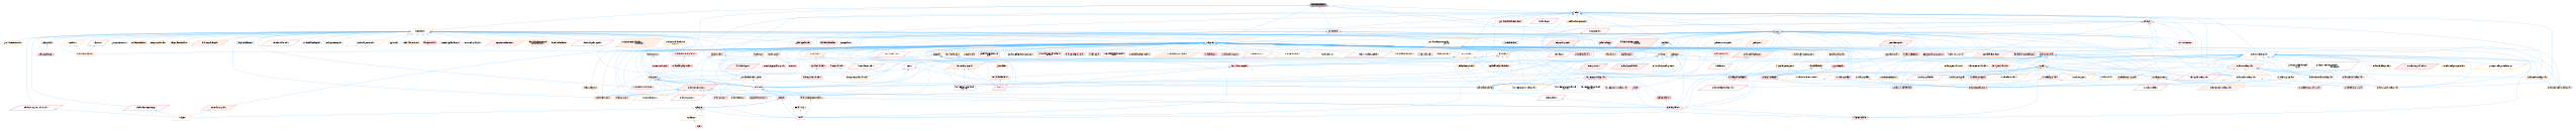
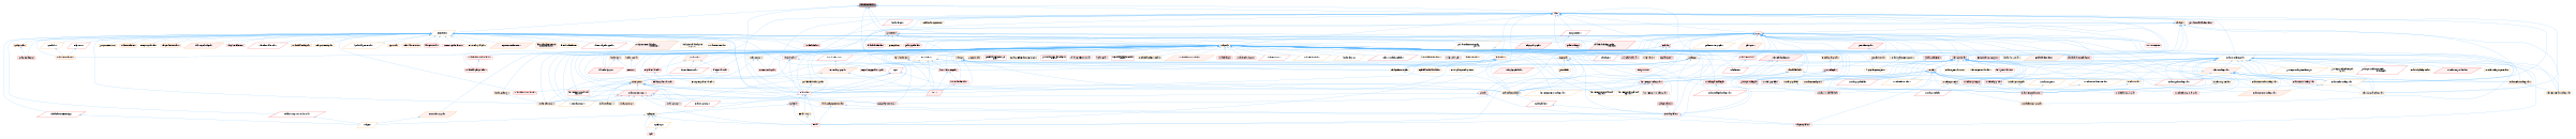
  digraph {
    node [color=darkorange fillcolor=white fontname=Helvetica fontsize=10 shape=cylinder style=filled]
    edge [color=steelblue1 dir=back fontname=Helvetica fontsize=10 labelfontname=Helvetica labelfontsize=10 style=solid]
    n1 [color=red fillcolor=grey60 fontcolor=black height=0.2 label="PersistentObjectPtr.h" width=0.4]
    n2 [color=red height=0.2 label="CoreUObject.h" shape=note width=0.4]
    n3 [height=0.2 label="CoreUObjectSharedPCH.h" width=0.4]
    n4 [color=red height=0.2 label="Field.h" shape=note width=0.4]
    n5 [height=0.2 label="UnrealType.h" shape=note width=0.4]
    n6 [color=red height=0.2 label="LazyObjectPtr.h" width=0.4]
    n7 [height=0.2 label="LinkerLoad.h" width=0.4]
    n8 [height=0.2 label="SoftObjectPtr.h" shape=parallelogram width=0.4]
    n9 [color=red height=0.2 label="Engine.h" width=0.4]
    n10 [height=0.2 label="EngineMinimal.h" width=0.4]
    n11 [height=0.2 label="SlateBasics.h" shape=note width=0.4]
    n12 [color=red height=0.2 label="SlateCore.h" shape=note width=0.4]
    n13 [color=red height=0.2 label="SlateSharedPCH.h" shape=parallelogram width=0.4]
    n14 [color=red height=0.2 label="ArchiveScriptReferenceCollector.h" shape=note width=0.4]
    n15 [color=red height=0.2 label="BlueprintActionFilter.h" width=0.4]
    n16 [height=0.2 label="BlueprintFieldNodeSpawner.h" shape=parallelogram width=0.4]
    n17 [height=0.2 label="BlueprintVariableNodeSpawner.h" shape=note width=0.4]
    n18 [height=0.2 label="BlueprintNodeSignature.h" shape=parallelogram width=0.4]
    n19 [color=red fillcolor="#FFF0F0" height=0.2 label="Class.h" shape=note width=0.4]
    n20 [color=red fillcolor="#FFF0F0" height=0.2 label="CoreNet.h" shape=note width=0.4]
    n21 [color=red height=0.2 label="NonNullSubclassOf.h" width=0.4]
    n22 [color=red fillcolor="#FFF0F0" height=0.2 label="RigVM.h" shape=parallelogram width=0.4]
    n23 [color=red fillcolor="#FFF0F0" height=0.2 label="RigVMMemoryStorage.h" shape=note width=0.4]
    n24 [height=0.2 label="EnumProperty.h" shape=parallelogram width=0.4]
    n25 [fillcolor="#FFF0F0" height=0.2 label="StateTreePropertyRefHelpers.h" width=0.4]
    n26 [color=red height=0.2 label="FieldIterator.h" shape=parallelogram width=0.4]
    n27 [color=red height=0.2 label="FieldPathProperty.h" shape=note width=0.4]
    n28 [color=red fillcolor="#FFF0F0" height=0.2 label="IPropertyAccessEditor.h" width=0.4]
    n29 [color=red fillcolor="#FFF0F0" height=0.2 label="KeyPropertyParams.h" shape=parallelogram width=0.4]
    n30 [fillcolor="#FFF0F0" height=0.2 label="TextProperty.h" width=0.4]
    n31 [fillcolor="#FFF0F0" height=0.2 label="FieldPath.h" width=0.4]
    n32 [color=red height=0.2 label="PropertyIterator.h" shape=parallelogram width=0.4]
    n33 [color=red height=0.2 label="SubclassOfField.h" shape=parallelogram width=0.4]
    n34 [height=0.2 label="WidgetPropertyDragDropOp.h" shape=note width=0.4]
    n35 [fillcolor="#FFF0F0" height=0.2 label="K2Node_StructOperation.h" shape=note width=0.4]
    n36 [height=0.2 label="BlueprintBoundEventNodeSpawner.h" width=0.4]
    n37 [color=red height=0.2 label="BlueprintDelegateNodeSpawner.h" shape=parallelogram width=0.4]
    n38 [height=0.2 label="RigVMEdGraphEnumNodeSpawner.h" shape=parallelogram width=0.4]
    n39 [height=0.2 label="RigVMEdGraphFunctionRefNode\lSpawner.h" shape=note width=0.4]
    n40 [height=0.2 label="RigVMEdGraphTemplateNode\lSpawner.h" shape=note width=0.4]
    n41 [color=red height=0.2 label="RigVMEdGraphUnitNodeSpawner.h" shape=note width=0.4]
    n42 [color=red height=0.2 label="RigVMEdGraphVariableNode\lSpawner.h" width=0.4]
    n43 [color=red fillcolor="#FFF0F0" height=0.2 label="AnimGraphNode_Base.h" width=0.4]
    n44 [color=red fillcolor="#FFF0F0" height=0.2 label="K2Node_BaseMCDelegate.h" width=0.4]
    n45 [height=0.2 label="BPVariableDragDropAction.h" width=0.4]
    n46 [color=red fillcolor="#FFF0F0" height=0.2 label="BlueprintEditorUtils.h" width=0.4]
    n47 [color=red fillcolor="#FFF0F0" height=0.2 label="BlueprintGeneratedClass.h" shape=parallelogram width=0.4]
    n48 [fillcolor="#FFF0F0" height=0.2 label="DataTable.h" width=0.4]
    n49 [color=red fillcolor="#FFF0F0" height=0.2 label="EdGraphSchema_K2_Actions.h" shape=note width=0.4]
    n50 [fillcolor="#FFF0F0" height=0.2 label="FastReferenceCollector.h" shape=parallelogram width=0.4]
    n51 [height=0.2 label="GeneratedCppIncludes.h" shape=note width=0.4]
    n52 [fillcolor="#FFF0F0" height=0.2 label="MemberReference.h" width=0.4]
    n53 [height=0.2 label="MyBlueprintItemDragDropAction.h" shape=note width=0.4]
    n54 [color=red fillcolor="#FFF0F0" height=0.2 label="SequencerKeyStructGenerator.h" shape=note width=0.4]
    n55 [fillcolor="#FFF0F0" height=0.2 label="KismetSystemLibrary.h" shape=note width=0.4]
-   n56 [color=red fillcolor="#FFF0F0" height=0.2 label="EditorAnimUtils.h" shape=parallelogram width=0.4]
+   n56 [color=red fillcolor="#FFF0F0" height=0.2 label="EditorAnimUtils.h" width=0.4]
    n57 [color=red height=0.2 label="UserSettings.h" shape=parallelogram width=0.4]
    n58 [color=red fillcolor="#FFF0F0" height=0.2 label="DataReplication.h" width=0.4]
    n59 [fillcolor="#FFF0F0" height=0.2 label="UnrealNetwork.h" width=0.4]
    n60 [fillcolor="#FFF0F0" height=0.2 label="AttributeSet.h" width=0.4]
    n61 [color=red height=0.2 label="DataTableFunctionLibrary.h" width=0.4]
    n62 [color=red fillcolor="#FFF0F0" height=0.2 label="RigVMExecuteContext.h" width=0.4]
    n63 [fillcolor="#FFF0F0" height=0.2 label="AIDataProvider.h" width=0.4]
    n64 [color=red height=0.2 label="ActorElementEditorCopyAnd\lPaste.h" width=0.4]
    n65 [color=red fillcolor="#FFF0F0" height=0.2 label="AnimatedPropertyKey.h" width=0.4]
    n66 [color=red fillcolor="#FFF0F0" height=0.2 label="BezierChannelCurveModel.h" shape=note width=0.4]
    n67 [color=red fillcolor="#FFF0F0" height=0.2 label="BlueprintFunctionLibrary.h" shape=parallelogram width=0.4]
    n68 [color=red height=0.2 label="BlueprintMapLibrary.h" shape=parallelogram width=0.4]
    n69 [height=0.2 label="BlueprintSetLibrary.h" width=0.4]
    n70 [fillcolor="#FFF0F0" height=0.2 label="KismetArrayLibrary.h" width=0.4]
    n71 [color=red height=0.2 label="KismetMathLibrary.h" shape=note width=0.4]
    n72 [height=0.2 label="PhysicsThreadLibrary.h" shape=parallelogram width=0.4]
    n73 [color=red fillcolor="#FFF0F0" height=0.2 label="ChannelCurveModel.h" width=0.4]
    n74 [fillcolor="#FFF0F0" height=0.2 label="ComponentVisualizer.h" shape=parallelogram width=0.4]
    n75 [height=0.2 label="ConstraintChannelCurveModel.h" shape=note width=0.4]
    n76 [fillcolor="#FFF0F0" height=0.2 label="CurveModel.h" shape=parallelogram width=0.4]
    n77 [color=red height=0.2 label="KeyBarCurveModel.h" width=0.4]
    n78 [color=red height=0.2 label="RichCurveEditorModel.h" shape=parallelogram width=0.4]
    n79 [color=red fillcolor="#FFF0F0" height=0.2 label="DiffUtils.h" shape=note width=0.4]
    n80 [color=red height=0.2 label="Stack.h" shape=parallelogram width=0.4]
    n81 [fillcolor="#FFF0F0" height=0.2 label="ScriptMacros.h" width=0.4]
    n82 [fillcolor="#FFF0F0" height=0.2 label="ExposedValueHandler.h" width=0.4]
    n83 [color=red fillcolor="#FFF0F0" height=0.2 label="FunctionUtilsPrivate.h" shape=note width=0.4]
    n84 [height=0.2 label="GameplayEffectExecutionCalculation.h" shape=note width=0.4]
    n85 [color=red height=0.2 label="IAnimBlueprintCopyTermDefaults\lContext.h" width=0.4]
    n86 [color=red height=0.2 label="ILevelInstanceEditorModule.h" width=0.4]
    n87 [color=red height=0.2 label="IPropertyTable.h" width=0.4]
    n88 [color=red height=0.2 label="InstancedReferenceSubobject\lHelper.h" shape=note width=0.4]
    n89 [height=0.2 label="K2Node_ComponentBoundEvent.h" shape=parallelogram width=0.4]
    n90 [height=0.2 label="K2Node_GeneratedBoundEvent.h" width=0.4]
    n91 [color=red height=0.2 label="K2Node_VariableGet.h" shape=note width=0.4]
    n92 [height=0.2 label="K2Node_VariableSet.h" width=0.4]
    n93 [color=red fillcolor="#FFF0F0" height=0.2 label="MaterialExpression.h" width=0.4]
    n94 [fillcolor="#FFF0F0" height=0.2 label="MovieSceneCommonHelpers.h" shape=parallelogram width=0.4]
    n95 [color=red fillcolor="#FFF0F0" height=0.2 label="MovieSceneComponentTypeInfo.h" width=0.4]
    n96 [color=red fillcolor="#FFF0F0" height=0.2 label="MovieSceneTrack.h" width=0.4]
    n97 [color=red fillcolor="#FFF0F0" height=0.2 label="NumericPropertyParams.h" shape=note width=0.4]
    n98 [color=red height=0.2 label="ObjectEditorUtils.h" shape=parallelogram width=0.4]
    n99 [height=0.2 label="OverrideEventHelper.h" shape=parallelogram width=0.4]
    n100 [fillcolor="#FFF0F0" height=0.2 label="PropertyAccessUtil.h" shape=note width=0.4]
    n101 [fillcolor="#FFF0F0" height=0.2 label="PropertyHandle.h" shape=note width=0.4]
    n102 [height=0.2 label="PropertyOptional.h" shape=note width=0.4]
    n103 [fillcolor="#FFF0F0" height=0.2 label="PropertyPath.h" shape=note width=0.4]
    n104 [height=0.2 label="PropertyProxyArchive.h" shape=note width=0.4]
    n105 [height=0.2 label="PropertyTempVal.h" shape=parallelogram width=0.4]
    n106 [color=red height=0.2 label="PropertyWithSetterAndGetter.h" shape=parallelogram width=0.4]
    n107 [height=0.2 label="PurgingReferenceCollector.h" width=0.4]
    n108 [fillcolor="#FFF0F0" height=0.2 label="RigVMExternalVariable.h" shape=parallelogram width=0.4]
    n109 [fillcolor="#FFF0F0" height=0.2 label="RigVMPropertyPath.h" width=0.4]
    n110 [color=red height=0.2 label="RigVMPropertyUtils.h" shape=parallelogram width=0.4]
    n111 [color=red height=0.2 label="UnrealTypePrivate.h" shape=note width=0.4]
    n112 [height=0.2 label="VerseStringProperty.h" width=0.4]
    n113 [color=red fillcolor="#FFF0F0" height=0.2 label="LevelSequenceLegacyObject\lReference.h" shape=parallelogram width=0.4]
    n114 [height=0.2 label="ArchiveUObjectFromStructured\lArchive.h" shape=parallelogram width=0.4]
    n115 [fillcolor="#FFF0F0" height=0.2 label="LandscapeInfo.h" shape=note width=0.4]
    n116 [color=red fillcolor="#FFF0F0" height=0.2 label="LevelSequenceObject.h" width=0.4]
    n117 [fillcolor="#FFF0F0" height=0.2 label="K2Node.h" shape=note width=0.4]
    n118 [color=red fillcolor="#FFF0F0" height=0.2 label="ExternalPackageHelper.h" shape=parallelogram width=0.4]
    n119 [height=0.2 label="SoundWaveLoadingBehavior.cpp" width=0.4]
    n120 [color=red fillcolor="#FFF0F0" height=0.2 label="AssetBundleData.h" width=0.4]
    n121 [color=red fillcolor="#FFF0F0" height=0.2 label="AssetManagerTypes.h" width=0.4]
    n122 [fillcolor="#FFF0F0" height=0.2 label="BlueprintEditorSettings.h" width=0.4]
    n123 [color=red fillcolor="#FFF0F0" height=0.2 label="StreamableManager.h" shape=parallelogram width=0.4]
    n124 [color=red height=0.2 label="SGraphPinDataTableRowName.h" shape=note width=0.4]
    n125 [color=red fillcolor="#FFF0F0" height=0.2 label="MovieSceneBindingOverrides.h" width=0.4]
    n126 [color=red fillcolor="#FFF0F0" height=0.2 label="MovieSceneMaterialSystem.h" width=0.4]
    n127 [color=red fillcolor="#FFF0F0" height=0.2 label="MovieSceneEvent.h" shape=note width=0.4]
    n128 [height=0.2 label="AnimNextSoftFunctionPtr.h" width=0.4]
    n129 [height=0.2 label="AnimationEditorUtils.h" shape=note width=0.4]
    n130 [color=red height=0.2 label="Breakpoint.h" shape=parallelogram width=0.4]
    n131 [fillcolor="#FFF0F0" height=0.2 label="CurveEditorSettings.h" width=0.4]
    n132 [height=0.2 label="EdGraphHandleTypes.h" width=0.4]
    n133 [fillcolor="#FFF0F0" height=0.2 label="InteractiveToolsContext.h" width=0.4]
    n134 [fillcolor="#FFF0F0" height=0.2 label="LevelInstanceInterface.h" shape=parallelogram width=0.4]
    n135 [color=red fillcolor="#FFF0F0" height=0.2 label="MaterialCachedData.h" shape=note width=0.4]
    n136 [fillcolor="#FFF0F0" height=0.2 label="MaterialTypes.h" shape=note width=0.4]
    n137 [color=red height=0.2 label="MediaProfileSettings.h" shape=note width=0.4]
    n138 [color=red height=0.2 label="MeshDeformerProvider.h" shape=parallelogram width=0.4]
    n139 [fillcolor="#FFF0F0" height=0.2 label="MovieScenePossessable.h" shape=note width=0.4]
    n140 [height=0.2 label="NodeMappingContainer.h" shape=note width=0.4]
    n141 [height=0.2 label="PackedLevelActorBuilder.h" shape=parallelogram width=0.4]
    n142 [fillcolor="#FFF0F0" height=0.2 label="ParamType.h" shape=note width=0.4]
    n143 [fillcolor="#FFF0F0" height=0.2 label="PreviewAssetAttachComponent.h" width=0.4]
    n144 [fillcolor="#FFF0F0" height=0.2 label="PropertyPermissionList.h" width=0.4]
    n145 [color=red fillcolor="#FFF0F0" height=0.2 label="ReplicationDriver.h" width=0.4]
    n146 [color=red height=0.2 label="RigLogicMutableExtension.h" shape=note width=0.4]
    n147 [color=red height=0.2 label="SceneThumbnailInfoWithPrimitive.h" shape=parallelogram width=0.4]
    n148 [height=0.2 label="SoundNodeWavePlayer.h" shape=note width=0.4]
    n149 [fillcolor="#FFF0F0" height=0.2 label="StaticLightingDescriptors.h" shape=parallelogram width=0.4]
    n150 [fillcolor="#FFF0F0" height=0.2 label="TestUndeclaredScriptStruct\lObjectReferences.h" width=0.4]
    n151 [height=0.2 label="Text3DProjectSettings.h" width=0.4]
    n152 [color=red height=0.2 label="UserDefinedStructEditorData.h" shape=parallelogram width=0.4]
    n153 [height=0.2 label="WatchedPin.h" shape=parallelogram width=0.4]
    n154 [color=red height=0.2 label="WebBrowserAssetManager.h" shape=parallelogram width=0.4]
    n155 [fillcolor="#FFF0F0" height=0.2 label="WorldPartitionEditorPerProject\lUserSettings.h" shape=parallelogram width=0.4]
    n156 [height=0.2 label="WorldPartitionLevelStreaming\lDynamic.h" shape=note width=0.4]
    n157 [color=red height=0.2 label="Slate.h" shape=note width=0.4]
    n158 [height=0.2 label="SlateExtras.h" shape=parallelogram width=0.4]
    n159 [height=0.2 label="UnrealEd.h" shape=parallelogram width=0.4]
    n160 [color=red height=0.2 label="EngineSharedPCH.h" shape=note width=0.4]
    n161 [color=red height=0.2 label="UnrealEdSharedPCH.h" width=0.4]
    n162 [height=0.2 label="BlueprintActionMenuUtils.h" shape=note width=0.4]
    n163 [height=0.2 label="BlueprintComponentNodeSpawner.h" width=0.4]
    n164 [height=0.2 label="BlueprintDragDropMenuItem.h" width=0.4]
    n165 [fillcolor="#FFF0F0" height=0.2 label="BlueprintFunctionNodeSpawner.h" shape=parallelogram width=0.4]
    n166 [fillcolor="#FFF0F0" height=0.2 label="BlueprintNodeSpawner.h" shape=parallelogram width=0.4]
    n167 [color=red fillcolor="#FFF0F0" height=0.2 label="RigVMEdGraphNodeSpawner.h" shape=note width=0.4]
    n168 [color=red height=0.2 label="K2Node_AnimNodeReference.h" width=0.4]
    n169 [fillcolor="#FFF0F0" height=0.2 label="K2Node_CallFunction.h" shape=note width=0.4]
    n170 [color=red height=0.2 label="K2Node_AnimGetter.h" shape=parallelogram width=0.4]
    n171 [color=red fillcolor="#FFF0F0" height=0.2 label="K2Node_DynamicCast.h" width=0.4]
    n172 [color=red height=0.2 label="K2Node_GetArrayItem.h" width=0.4]
    n173 [height=0.2 label="K2Node_GetSubsystem.h" shape=parallelogram width=0.4]
    n174 [height=0.2 label="K2Node_MacroInstance.h" width=0.4]
    n175 [color=red height=0.2 label="K2Node_VariableSetRef.h" shape=parallelogram width=0.4]
    n176 [color=red fillcolor="#FFF0F0" height=0.2 label="RigVMActionMenuUtils.h" width=0.4]
    n177 [color=red height=0.2 label="BlueprintAssetNodeSpawner.h" shape=parallelogram width=0.4]
    n178 [color=red height=0.2 label="BlueprintBoundNodeSpawner.h" width=0.4]
    n179 [fillcolor="#FFF0F0" height=0.2 label="BlueprintEventNodeSpawner.h" shape=note width=0.4]
    n180 [height=0.2 label="K2Node_InputAction.h" shape=parallelogram width=0.4]
    n181 [height=0.2 label="K2Node_InputKey.h" width=0.4]
    n182 [fillcolor="#FFF0F0" height=0.2 label="K2Node_TemporaryVariable.h" width=0.4]
    n183 [color=red fillcolor="#FFF0F0" height=0.2 label="K2Node_GetInputAxisKeyValue.h" shape=note width=0.4]
    n184 [color=red height=0.2 label="K2Node_GetInputAxisValue.h" width=0.4]
    n185 [color=red fillcolor="#FFF0F0" height=0.2 label="BlueprintGraphDefinitions.h" shape=note width=0.4]
    n186 [height=0.2 label="AnimGraphNode_AimOffsetLookAt.h" shape=parallelogram width=0.4]
    n187 [height=0.2 label="AnimGraphNode_BlendSpace\lPlayer.h" shape=note width=0.4]
    n188 [color=red height=0.2 label="AnimGraphNode_RotationOffset\lBlendSpace.h" shape=parallelogram width=0.4]
    n189 [height=0.2 label="BlueprintPaletteFavorites.h" width=0.4]
    n190 [height=0.2 label="K2Node_InputAxisEvent.h" shape=note width=0.4]
    n191 [color=red fillcolor="#FFF0F0" height=0.2 label="K2Node_InputAxisKeyEvent.h" shape=parallelogram width=0.4]
    n192 [height=0.2 label="K2Node_WidgetAnimationEvent.h" shape=note width=0.4]
    n193 [color=red fillcolor="#FFF0F0" height=0.2 label="ARFilter.h" shape=note width=0.4]
    n194 [color=red fillcolor="#FFF0F0" height=0.2 label="AnimNodeBase.h" shape=note width=0.4]
    n195 [height=0.2 label="ArchiveObjectPropertyMapper.h" width=0.4]
    n196 [fillcolor="#FFF0F0" height=0.2 label="AssetData.h" shape=note width=0.4]
    n197 [height=0.2 label="AssetCompilingManager.h" shape=parallelogram width=0.4]
    n198 [fillcolor="#FFF0F0" height=0.2 label="Attenuation.h" shape=parallelogram width=0.4]
    n199 [color=red fillcolor="#FFF0F0" height=0.2 label="AttributesContainer.h" shape=parallelogram width=0.4]
    n200 [fillcolor="#FFF0F0" height=0.2 label="AttributesRuntime.h" shape=note width=0.4]
    n1 -> n2
    n1 -> n3
    n1 -> n4
    n1 -> n5
    n1 -> n6
    n1 -> n7
    n1 -> n8
    n2 -> n9
    n2 -> n10
    n2 -> n11
    n2 -> n12
    n3 -> n13
    n4 -> n5
    n4 -> n14
    n4 -> n15
    n4 -> n16
    n4 -> n17
    n4 -> n18
    n4 -> n19
    n4 -> n20
    n4 -> n21
    n4 -> n22
    n4 -> n23
    n4 -> n24
    n4 -> n25
    n4 -> n26
    n4 -> n27
    n4 -> n28
    n4 -> n29
    n4 -> n30
    n4 -> n31
    n4 -> n32
    n4 -> n33
    n4 -> n34
    n5 -> n2
    n5 -> n3
    n5 -> n15
    n5 -> n17
    n5 -> n22
    n5 -> n23
    n5 -> n24
    n5 -> n26
    n5 -> n27
    n5 -> n28
    n5 -> n29
    n5 -> n30
    n5 -> n35
    n5 -> n36
    n5 -> n37
    n5 -> n38
    n5 -> n39
    n5 -> n40
    n5 -> n41
    n5 -> n42
    n5 -> n43
    n5 -> n44
    n5 -> n45
    n5 -> n46
    n5 -> n47
    n5 -> n48
    n5 -> n49
    n5 -> n50
    n5 -> n51
    n5 -> n52
    n5 -> n53
    n5 -> n54
    n5 -> n55
    n5 -> n56
    n5 -> n57
    n5 -> n58
    n5 -> n59
    n5 -> n60
    n5 -> n61
    n5 -> n62
    n5 -> n63
    n5 -> n64
    n5 -> n65
    n5 -> n66
    n5 -> n67
    n5 -> n68
    n5 -> n69
    n5 -> n70
    n5 -> n71
    n5 -> n72
    n5 -> n73
    n5 -> n74
    n5 -> n75
    n5 -> n76
    n5 -> n77
    n5 -> n78
    n5 -> n79
    n5 -> n80
    n5 -> n81
    n5 -> n82
    n5 -> n83
    n5 -> n84
    n5 -> n85
    n5 -> n86
    n5 -> n87
    n5 -> n88
    n5 -> n89
    n5 -> n90
    n5 -> n91
    n5 -> n92
    n5 -> n93
    n5 -> n94
    n5 -> n95
    n5 -> n96
    n5 -> n97
    n5 -> n98
    n5 -> n99
    n5 -> n100
    n5 -> n101
    n5 -> n102
    n5 -> n103
    n5 -> n104
    n5 -> n105
    n5 -> n106
    n5 -> n107
    n5 -> n108
    n5 -> n109
    n5 -> n110
    n5 -> n111
    n5 -> n112
    n6 -> n2
    n6 -> n3
    n6 -> n5
    n6 -> n7
    n6 -> n113
    n6 -> n114
    n6 -> n115
    n6 -> n116
    n7 -> n2
    n7 -> n3
    n7 -> n117
    n7 -> n118
    n7 -> n119
    n8 -> n2
    n8 -> n3
    n8 -> n5
    n8 -> n7
    n8 -> n55
    n8 -> n114
    n8 -> n120
    n8 -> n121
    n8 -> n122
    n8 -> n123
    n8 -> n124
    n8 -> n125
    n8 -> n126
    n8 -> n127
    n8 -> n128
    n8 -> n129
    n8 -> n130
    n8 -> n131
    n8 -> n132
    n8 -> n133
    n8 -> n134
    n8 -> n135
    n8 -> n136
    n8 -> n137
    n8 -> n138
    n8 -> n139
    n8 -> n140
    n8 -> n141
    n8 -> n142
    n8 -> n143
    n8 -> n144
    n8 -> n145
    n8 -> n146
    n8 -> n147
    n8 -> n148
    n8 -> n149
    n8 -> n150
    n8 -> n151
    n8 -> n152
    n8 -> n153
    n8 -> n154
    n8 -> n155
    n8 -> n156
    n10 -> n9
    n11 -> n9
    n11 -> n157
    n11 -> n158
    n11 -> n159
    n12 -> n9
    n12 -> n11
    n13 -> n160
    n15 -> n17
    n15 -> n35
    n15 -> n117
    n15 -> n162
    n15 -> n163
    n15 -> n164
    n15 -> n165
    n15 -> n166
    n15 -> n167
    n15 -> n168
    n15 -> n169
    n15 -> n170
    n15 -> n171
    n15 -> n172
    n15 -> n173
    n15 -> n174
    n15 -> n175
    n15 -> n176
    n16 -> n17
    n16 -> n37
    n16 -> n165
    n18 -> n16
    n18 -> n17
    n18 -> n36
    n18 -> n117
    n18 -> n161
    n18 -> n163
    n18 -> n166
    n18 -> n167
    n18 -> n171
    n18 -> n172
    n18 -> n174
    n18 -> n177
    n18 -> n178
    n18 -> n179
    n18 -> n180
    n18 -> n181
    n18 -> n182
    n18 -> n183
    n18 -> n184
    n18 -> n185
    n18 -> n186
    n18 -> n187
    n18 -> n188
    n18 -> n189
    n18 -> n190
    n18 -> n191
    n18 -> n192
    n19 -> n2
    n19 -> n3
    n19 -> n5
    n19 -> n15
    n19 -> n16
    n19 -> n20
    n19 -> n21
    n19 -> n22
    n19 -> n23
    n19 -> n35
    n19 -> n45
    n19 -> n46
    n19 -> n47
    n19 -> n48
    n19 -> n49
    n19 -> n50
    n19 -> n51
    n19 -> n52
    n19 -> n53
    n19 -> n54
    n19 -> n113
    n19 -> n120
    n19 -> n121
    n19 -> n122
    n19 -> n123
    n19 -> n165
    n19 -> n169
    n19 -> n177
    n19 -> n179
    n19 -> n193
    n19 -> n194
    n19 -> n195
    n19 -> n196
    n19 -> n197
    n19 -> n198
    n19 -> n199
    n19 -> n200
    n20 -> n2
    n20 -> n3
    n20 -> n58
    n20 -> n59
    n23 -> n22
    n23 -> n62
    n24 -> n2
    n24 -> n23
    n24 -> n25
    n24 -> n51
    n24 -> n80
    n27 -> n2
    n27 -> n51
    n27 -> n81
    n28 -> n43
    n30 -> n2
    n30 -> n3
    n30 -> n25
    n30 -> n51
    n30 -> n55
    n30 -> n108
    n31 -> n16
    n31 -> n19
    n31 -> n27
    n31 -> n36
    n31 -> n50
    n31 -> n54
    n31 -> n104
    n31 -> n127
    n33 -> n65
    n43 -> n168
    n44 -> n37
    n46 -> n57
    n47 -> n9
    n47 -> n57
    n47 -> n160
    n48 -> n9
    n48 -> n60
    n48 -> n61
    n48 -> n124
    n48 -> n160
    n48 -> n185
    n49 -> n185
    n51 -> n3
    n52 -> n43
    n52 -> n44
    n52 -> n160
    n52 -> n169
    n53 -> n45
    n62 -> n22
    n67 -> n9
    n67 -> n55
    n67 -> n61
    n67 -> n68
    n67 -> n69
    n67 -> n70
    n67 -> n71
    n67 -> n72
    n67 -> n160
    n73 -> n66
    n74 -> n159
    n76 -> n73
    n76 -> n77
    n76 -> n78
    n77 -> n75
    n80 -> n2
    n80 -> n3
    n80 -> n71
    n80 -> n81
    n81 -> n2
    n81 -> n3
    n81 -> n55
    n81 -> n61
    n81 -> n67
    n81 -> n68
    n81 -> n69
    n81 -> n70
    n81 -> n71
    n81 -> n72
    n81 -> n125
    n82 -> n194
    n89 -> n185
    n91 -> n185
    n92 -> n185
    n93 -> n160
    n95 -> n126
    n100 -> n55
    n101 -> n79
    n102 -> n81
    n102 -> n83
    n103 -> n29
    n103 -> n79
    n108 -> n22
    n108 -> n42
    n109 -> n22
    n109 -> n23
    n110 -> n108
    n114 -> n3
    n117 -> n16
    n117 -> n35
    n117 -> n43
    n117 -> n44
    n117 -> n161
    n117 -> n168
    n117 -> n169
    n117 -> n171
    n117 -> n172
    n117 -> n173
    n117 -> n174
    n117 -> n175
    n117 -> n180
    n117 -> n181
    n117 -> n182
    n120 -> n196
    n123 -> n9
    n130 -> n122
    n136 -> n135
    n143 -> n9
    n143 -> n160
    n147 -> n159
    n152 -> n159
    n153 -> n122
    n158 -> n157
    n160 -> n161
    n166 -> n16
    n166 -> n17
    n166 -> n163
    n166 -> n165
    n166 -> n167
    n166 -> n177
    n166 -> n178
    n166 -> n179
    n167 -> n38
    n167 -> n39
    n167 -> n40
    n167 -> n41
    n167 -> n42
    n169 -> n170
    n169 -> n183
    n169 -> n184
    n171 -> n185
    n172 -> n185
    n174 -> n185
    n179 -> n36
    n180 -> n185
    n181 -> n185
-   n182 -> n185
+   n185 -> n182
    n190 -> n185
    n193 -> n55
    n193 -> n161
    n194 -> n43
    n194 -> n160
    n195 -> n2
    n196 -> n56
    n196 -> n118
    n196 -> n119
    n196 -> n160
    n196 -> n177
    n199 -> n200
    n200 -> n194
  }
